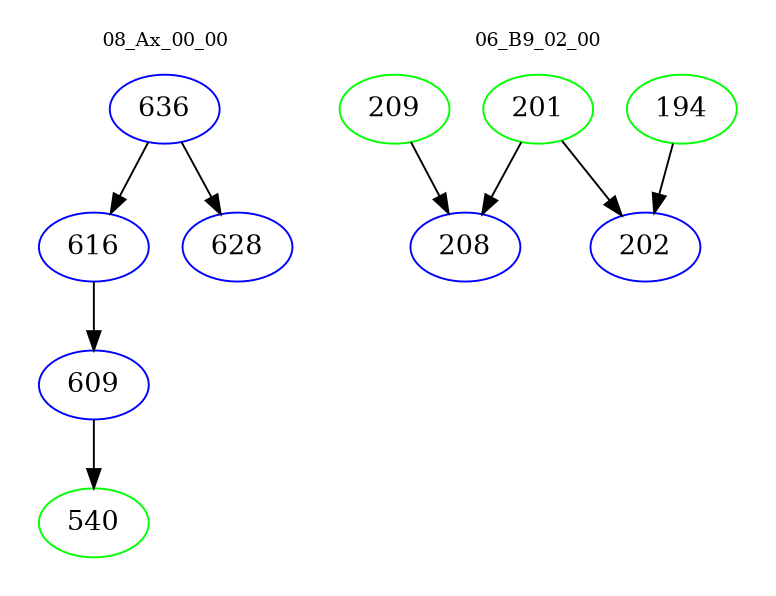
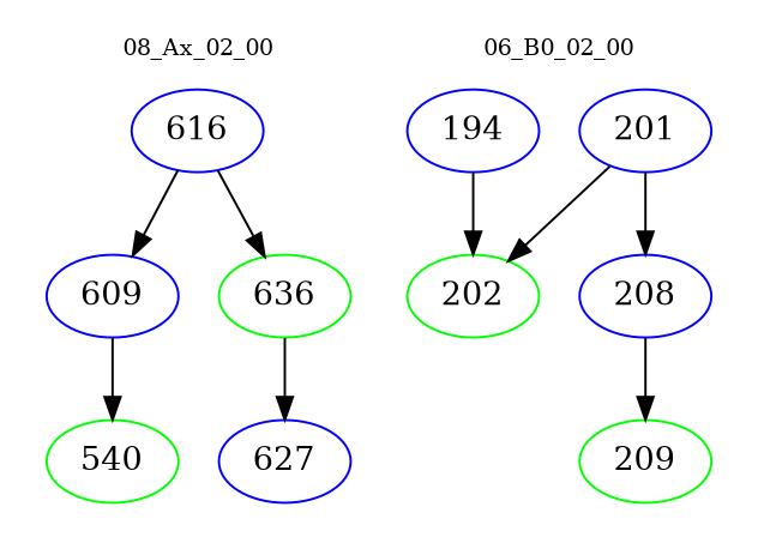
  digraph {
    node [color=blue]
    edge [color=black]
    n1 [label=616]
    n2 [label=609]
-   n3 [label=636]
+   n3 [color=green label=636]
    n4 [color=green label=540]
-   n5 [label=628]
-   n6 [color=green label=201]
-   n7 [label=202]
+   n5 [label=627]
+   n6 [label=201]
+   n7 [color=green label=202]
    n8 [label=208]
-   n9 [color=green label=194]
+   n9 [label=194]
    n10 [color=green label=209]
    subgraph cluster_1 {
      color=white
      fontsize=10
-     label="08_Ax_00_00"
+     label="08_Ax_02_00"
      n1
      n2
      n3
      n4
      n5
    }
    subgraph cluster_2 {
      color=white
      fontsize=10
-     label="06_B9_02_00"
+     label="06_B0_02_00"
      n6
      n7
      n8
      n9
      n10
    }
    n1 -> n2
-   n3 -> n1
+   n1 -> n3
    n2 -> n4
    n3 -> n5
    n6 -> n7
    n6 -> n8
-   n10 -> n8
+   n8 -> n10
    n9 -> n7
  }
